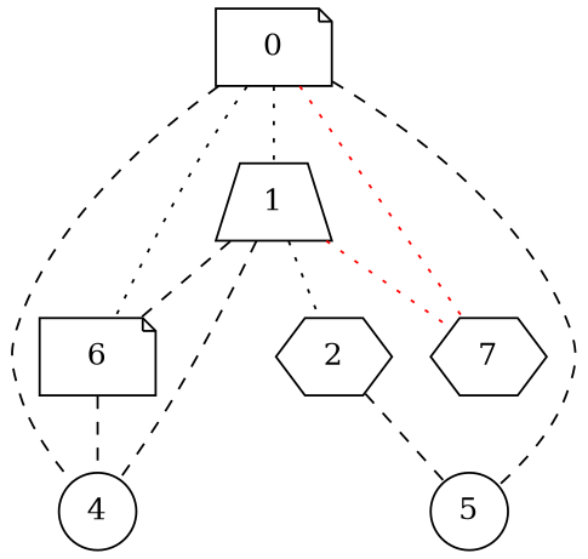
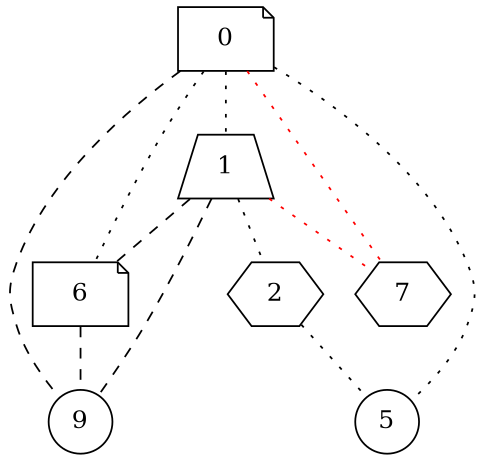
  graph {
    node [shape=note]
    edge [color=black style=dashed]
    n1 [label=0]
    n2 [label=1 shape=trapezium]
-   n3 [label=4 shape=circle]
+   n3 [label=9 shape=circle]
    n4 [label=5 shape=circle]
    n5 [label=6]
    n6 [label=7 shape=hexagon]
    n7 [label=2 shape=hexagon]
    n1 -- n2 [style=dotted]
    n1 -- n3
-   n1 -- n4
+   n1 -- n4 [style=dotted]
    n1 -- n5 [style=dotted]
    n1 -- n6 [color=red style=dotted]
    n2 -- n3
    n2 -- n5
    n2 -- n6 [color=red style=dotted]
    n2 -- n7 [style=dotted]
    n5 -- n3
-   n7 -- n4
+   n7 -- n4 [style=dotted]
  }
